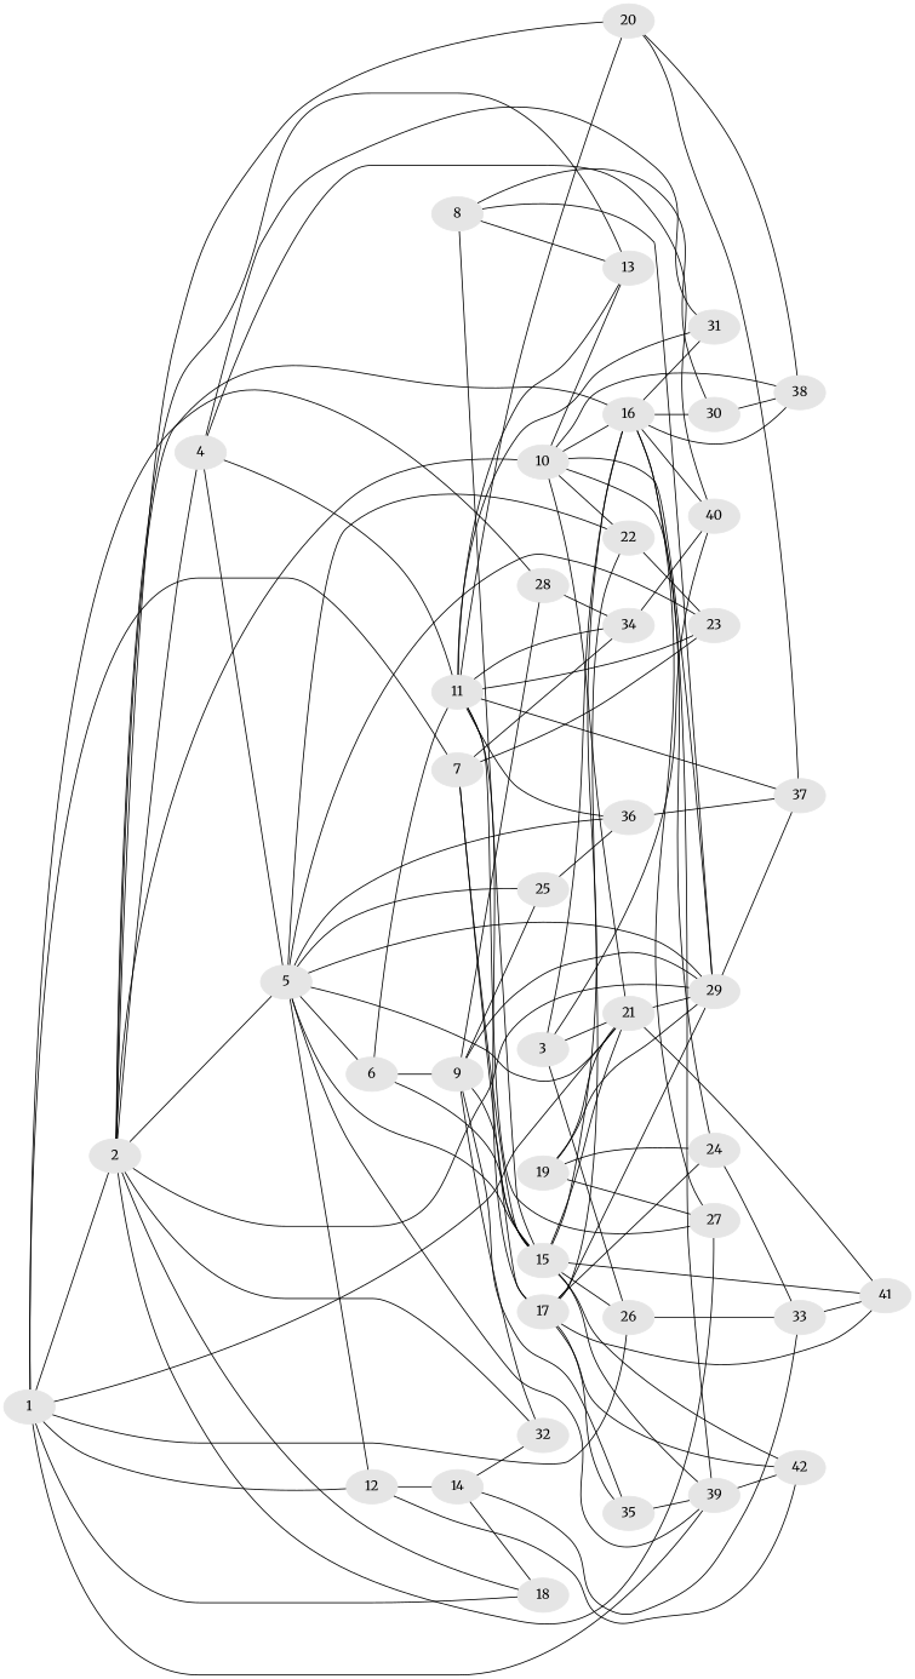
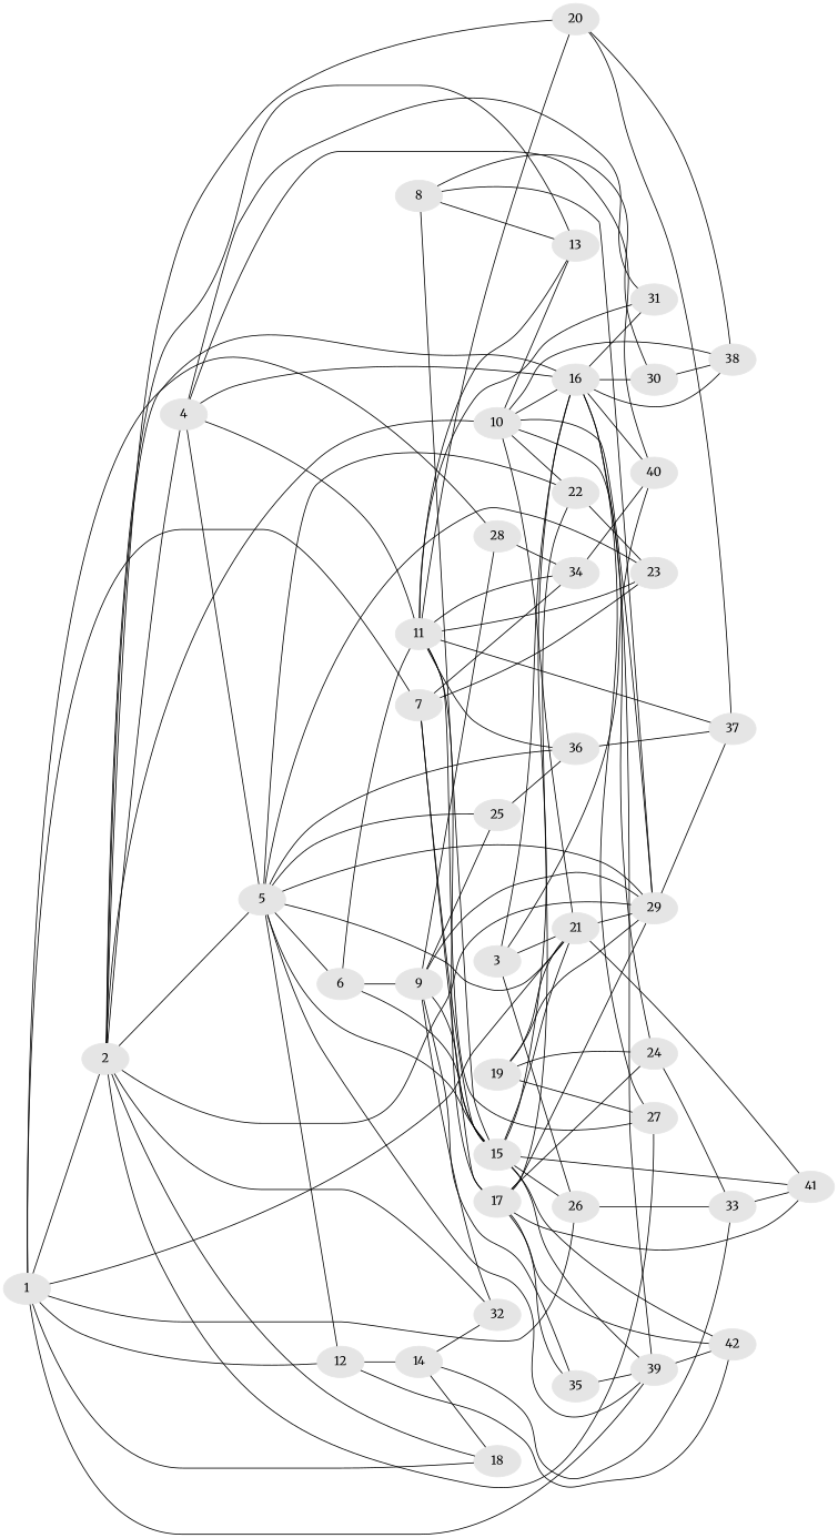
  graph {
    fontname=Merriweather
    rankdir=LR
    node [color=gray90 fontname=Merriweather style=filled]
    edge [fontname=Merriweather weight=1.0]
    1
    2
    7
    12
    18
    21
    26
    28
    39
    4
    5
    10
    13
    16
    20
    27
    29
    32
    15
    23
    17
    34
    14
    42
    41
    33
    40
    11
    31
    6
    22
    25
    36
    38
    30
    24
    37
    3
    9
    35
    8
    19
    1 -- 2
    1 -- 7
    1 -- 12
    1 -- 18 [weight=2.0]
    1 -- 21
    1 -- 26
    1 -- 28 [weight=2.0]
    1 -- 39
    2 -- 18
    2 -- 4
    2 -- 5
    2 -- 10
    2 -- 13
    2 -- 16
    2 -- 20
    2 -- 27
    2 -- 29
    2 -- 32 [weight=2.0]
    7 -- 15 [weight=2.0]
    7 -- 23
    7 -- 17
    7 -- 34
    12 -- 14
    12 -- 42
    21 -- 29 [weight=3.0]
    21 -- 41
    26 -- 33
    28 -- 34
    39 -- 42
    4 -- 5
+   4 -- 16
    4 -- 40
    4 -- 11
    4 -- 31
    5 -- 12
    5 -- 21
    5 -- 39
    5 -- 29
    5 -- 15
    5 -- 23
    5 -- 6
    5 -- 22
    5 -- 25
    5 -- 36
    10 -- 21
    10 -- 39
    10 -- 13
    10 -- 16
    10 -- 29
    10 -- 22
    10 -- 38
    16 -- 27
    16 -- 40
    16 -- 31 [weight=2.0]
    16 -- 38
    16 -- 30
    16 -- 24
    20 -- 38
    20 -- 37
    29 -- 37
    15 -- 21
    15 -- 26
    15 -- 39
    15 -- 16
    15 -- 42
    15 -- 41
    17 -- 29 [weight=2.0]
    17 -- 42
    17 -- 41
    17 -- 22
    17 -- 24
    17 -- 35
    34 -- 40
    14 -- 18
    14 -- 32
    14 -- 33
    33 -- 41
    11 -- 13
    11 -- 20
    11 -- 27
    11 -- 23
    11 -- 17 [weight=2.0]
    11 -- 34
    11 -- 31
    11 -- 36
    11 -- 37
    6 -- 15
    6 -- 11
    6 -- 9
    22 -- 23
    25 -- 36
    36 -- 37
    30 -- 38
    24 -- 33
    3 -- 21
    3 -- 26
    3 -- 16
    3 -- 40
    9 -- 28
    9 -- 29
    9 -- 32
    9 -- 15
    9 -- 25
    9 -- 35 [weight=2.0]
    35 -- 39
    8 -- 13
    8 -- 29
    8 -- 15
    8 -- 30
    19 -- 21
    19 -- 27
    19 -- 29
    19 -- 24
  }
